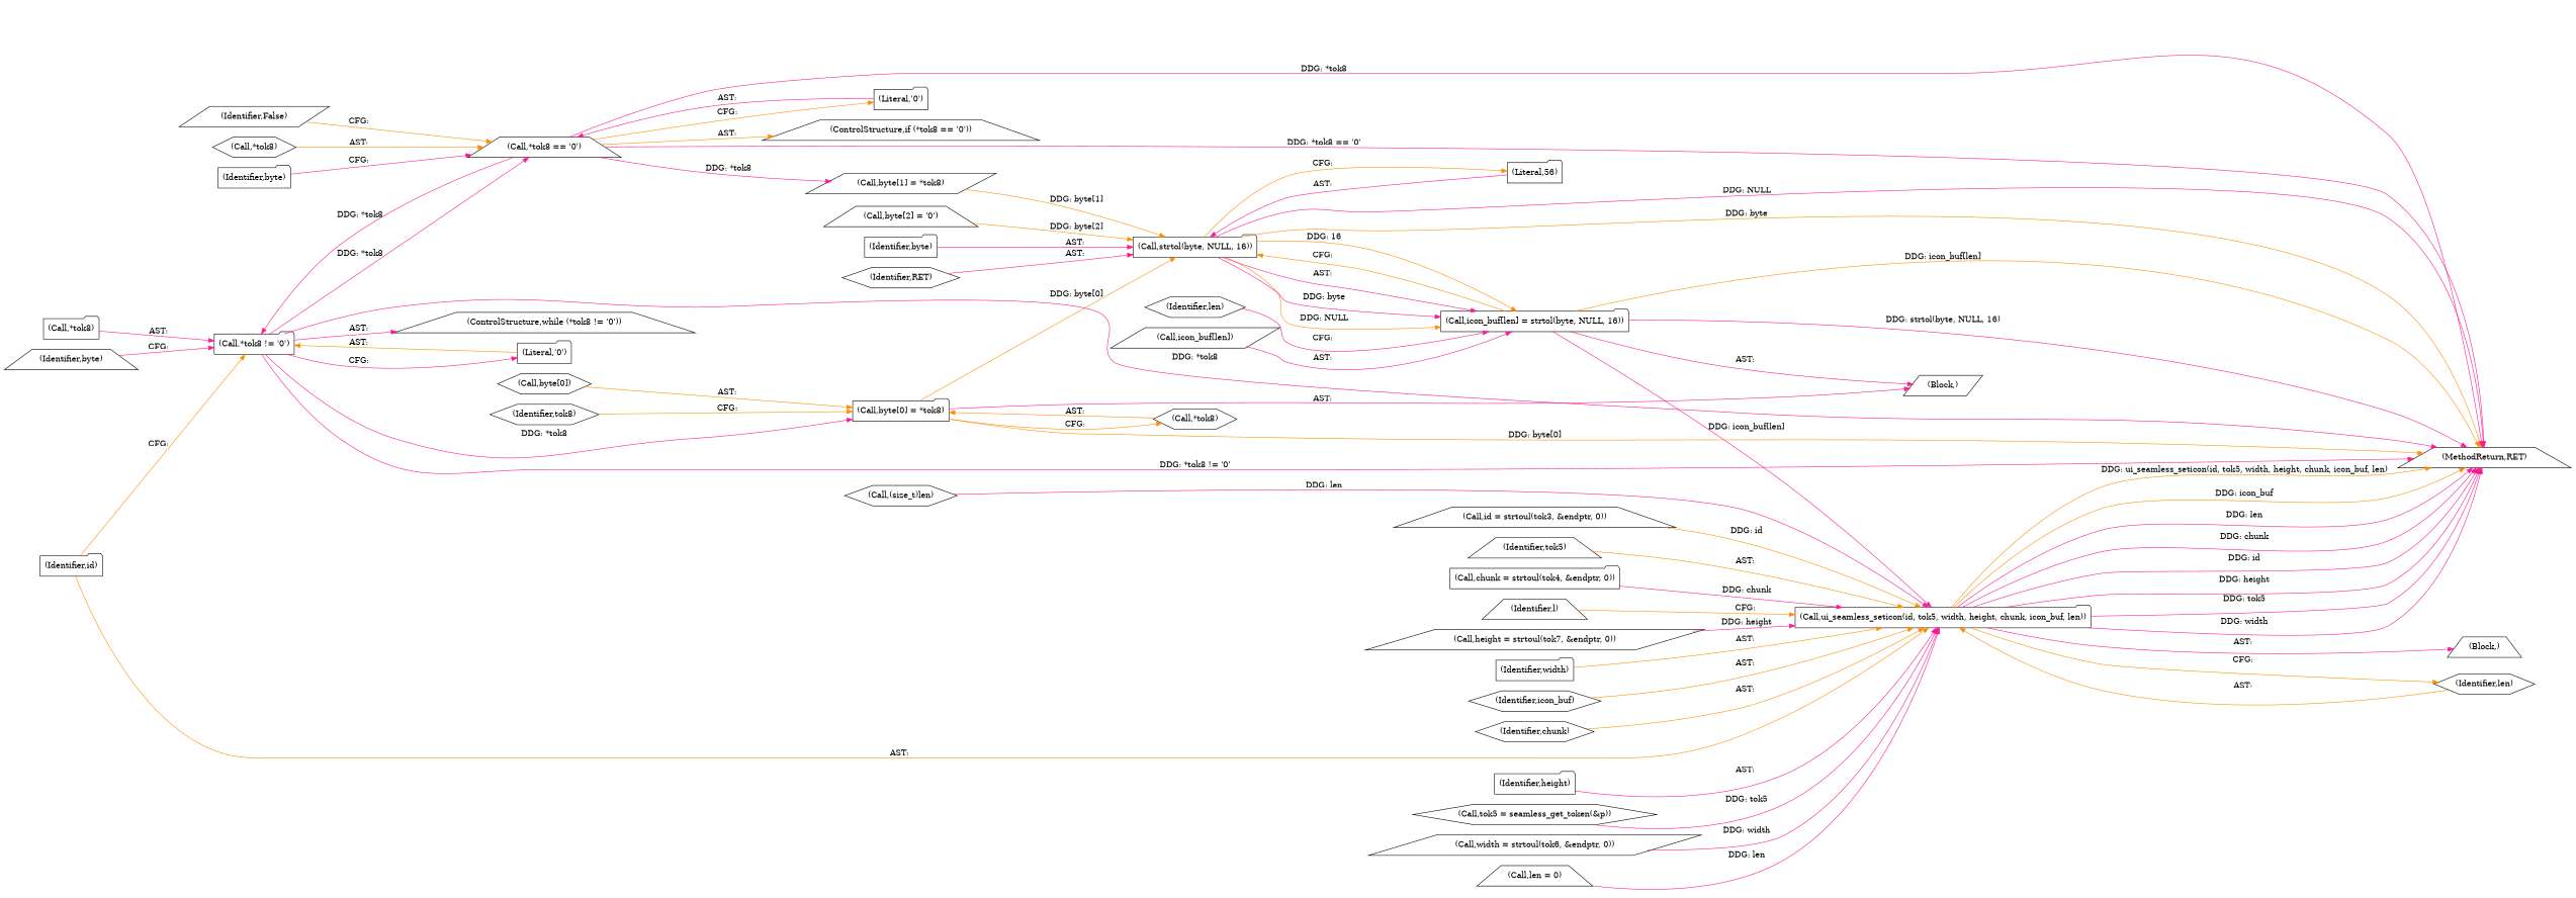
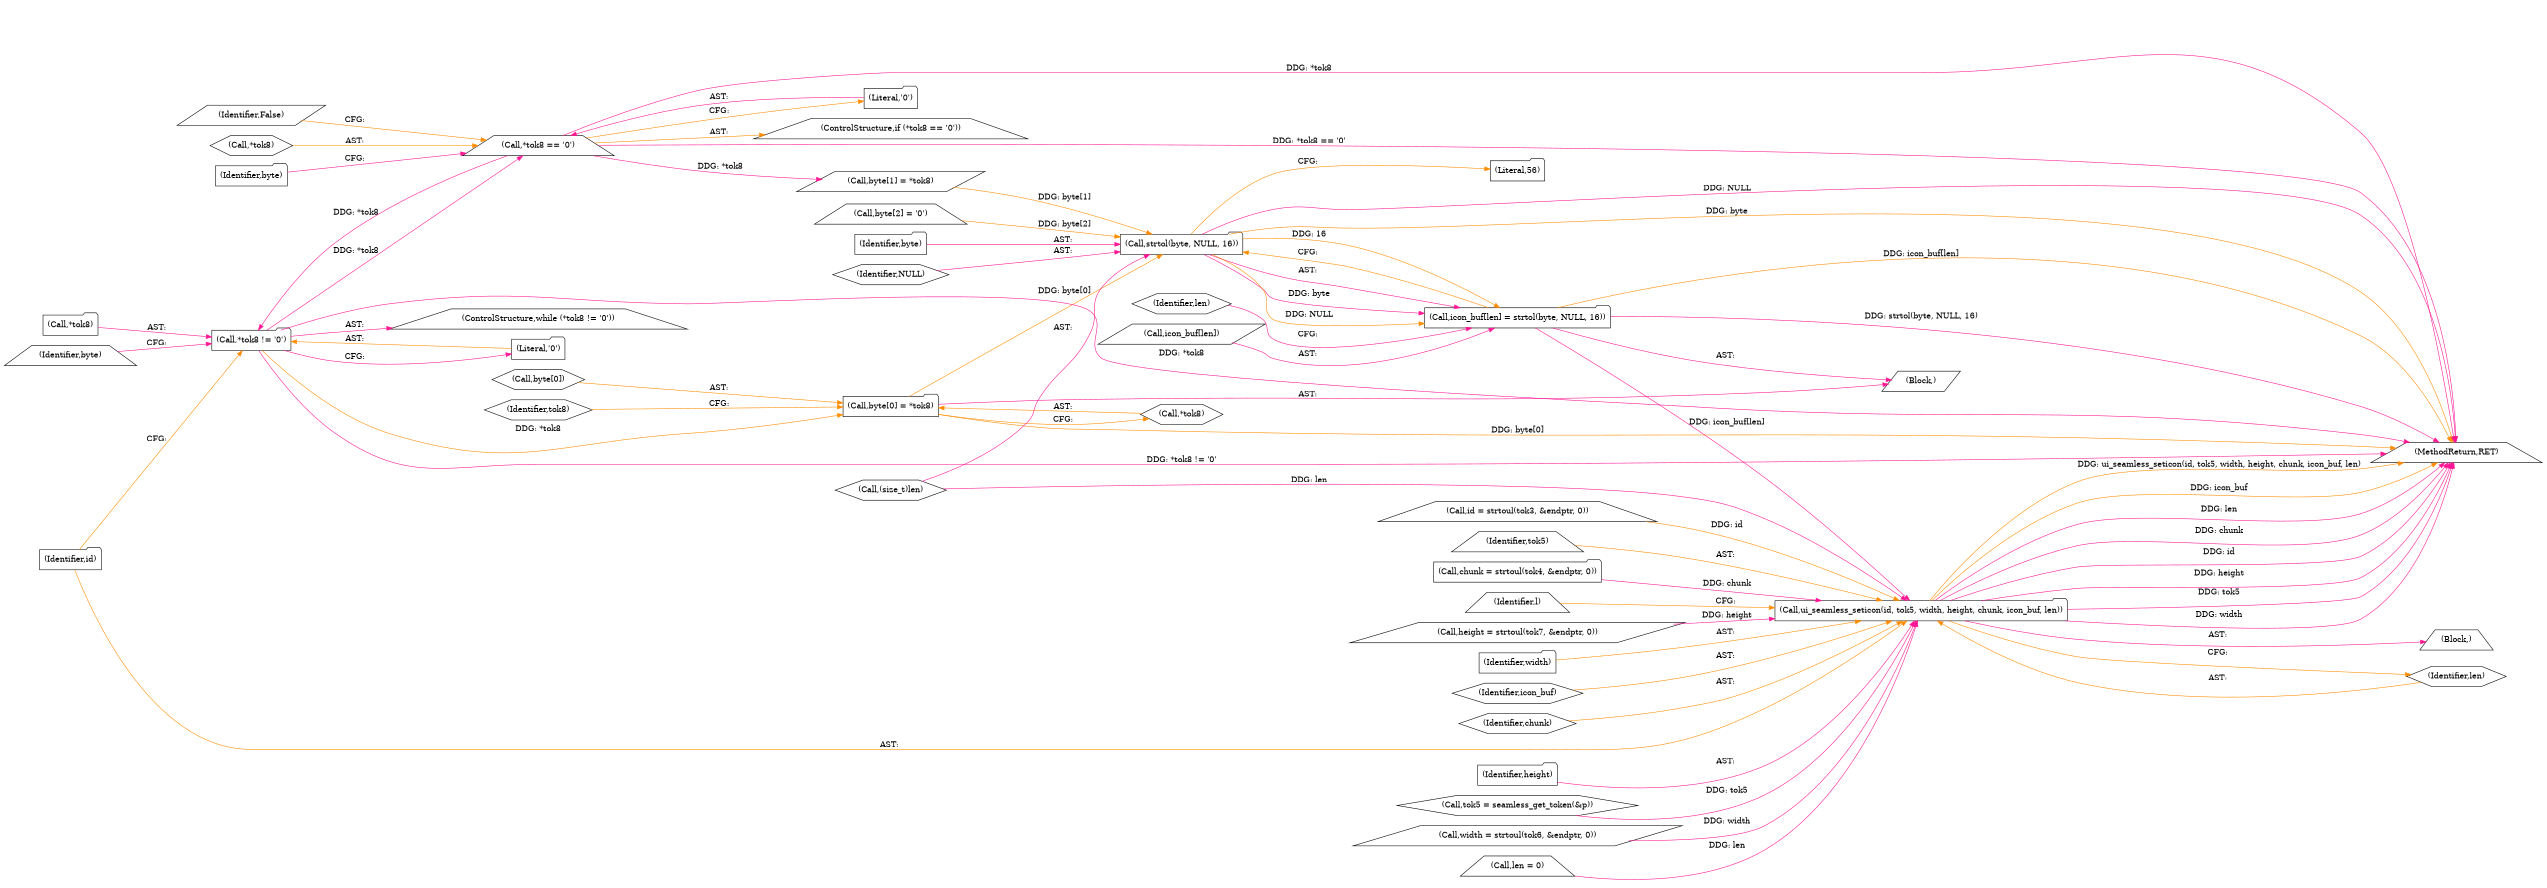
  digraph {
    rankdir=LR
    node [shape=folder]
    edge [color=deeppink]
    n1 [label="(Call,byte[0] = *tok8)"]
    n2 [label="(Call,strtol(byte, NULL, 16))"]
    n3 [label="(Call,*tok8)" shape=hexagon]
    n4 [label="(Block,)" shape=parallelogram]
    n5 [label="(MethodReturn,RET)" shape=trapezium]
    n6 [label="(Call,icon_buf[len] = strtol(byte, NULL, 16))"]
    n7 [label="(Literal,56)"]
    n8 [label="(Call,*tok8 != '\0')"]
    n9 [label="(Call,*tok8 == '\0')" shape=trapezium]
    n10 [label="(Literal,'\0')"]
    n11 [label="(ControlStructure,while (*tok8 != '\0'))" shape=trapezium]
    n12 [label="(Literal,'\0')"]
    n13 [label="(ControlStructure,if (*tok8 == '\0'))" shape=trapezium]
    n14 [label="(Call,byte[1] = *tok8)" shape=parallelogram]
    n15 [label="(Call,ui_seamless_seticon(id, tok5, width, height, chunk, icon_buf, len))"]
    n16 [label="(Block,)" shape=trapezium]
    n17 [label="(Identifier,len)" shape=hexagon]
    n18 [label="(Call,byte[0])" shape=hexagon]
    n19 [label="(Identifier,len)" shape=hexagon]
    n20 [label="(Call,height = strtoul(tok7, &endptr, 0))" shape=parallelogram]
    n21 [label="(Identifier,width)"]
    n22 [label="(Call,icon_buf[len])" shape=parallelogram]
    n23 [label="(Identifier,icon_buf)" shape=hexagon]
    n24 [label="(Identifier,tok8)" shape=hexagon]
    n25 [label="(Identifier,id)"]
    n26 [label="(Identifier,byte)" shape=trapezium]
    n27 [label="(Identifier,height)"]
    n28 [label="(Call,tok5 = seamless_get_token(&p))" shape=hexagon]
    n29 [label="(Call,byte[2] = '\0')" shape=trapezium]
    n30 [label="(Call,width = strtoul(tok6, &endptr, 0))" shape=parallelogram]
    n31 [label="(Call,len = 0)" shape=trapezium]
    n32 [label="(Call,id = strtoul(tok3, &endptr, 0))" shape=trapezium]
    n33 [label="(Identifier,False)" shape=parallelogram]
    n34 [label="(Call,*tok8)" shape=hexagon]
    n35 [label="(Identifier,byte)"]
    n36 [label="(Identifier,tok5)" shape=trapezium]
    n37 [label="(Call,chunk = strtoul(tok4, &endptr, 0))"]
    n38 [label="(Identifier,l)" shape=trapezium]
    n39 [label="(Call,(size_t)len)" shape=hexagon]
-   n40 [label="(Identifier,RET)" shape=hexagon]
+   n40 [label="(Identifier,NULL)" shape=hexagon]
    n41 [label="(Call,*tok8)"]
    n42 [label="(Identifier,byte)"]
    n43 [label="(Identifier,chunk)" shape=hexagon]
    n1 -> n2 [color=darkorange label="DDG: byte[0]"]
    n1 -> n3 [color=darkorange label="CFG: "]
    n1 -> n4 [label="AST: "]
    n1 -> n5 [color=darkorange label="DDG: byte[0]"]
    n2 -> n5 [label="DDG: NULL"]
    n2 -> n5 [color=darkorange label="DDG: byte"]
    n2 -> n6 [label="AST: "]
    n2 -> n6 [label="DDG: byte"]
    n2 -> n6 [color=darkorange label="DDG: NULL"]
    n2 -> n6 [color=darkorange label="DDG: 16"]
    n2 -> n7 [color=darkorange label="CFG: "]
    n3 -> n1 [color=darkorange label="AST: "]
    n6 -> n2 [color=darkorange label="CFG: "]
    n6 -> n4 [label="AST: "]
    n6 -> n5 [color=darkorange label="DDG: icon_buf[len]"]
    n6 -> n5 [label="DDG: strtol(byte, NULL, 16)"]
    n6 -> n15 [label="DDG: icon_buf[len]"]
-   n7 -> n2 [label="AST: "]
-   n8 -> n1 [label="DDG: *tok8"]
+   n39 -> n2 [label="AST: "]
+   n8 -> n1 [color=darkorange label="DDG: *tok8"]
    n8 -> n5 [label="DDG: *tok8 != '\0'"]
    n8 -> n5 [label="DDG: *tok8"]
    n8 -> n9 [label="DDG: *tok8"]
    n8 -> n10 [label="CFG: "]
    n8 -> n11 [label="AST: "]
    n9 -> n5 [label="DDG: *tok8"]
    n9 -> n5 [label="DDG: *tok8 == '\0'"]
    n9 -> n8 [label="DDG: *tok8"]
    n9 -> n12 [color=darkorange label="CFG: "]
    n9 -> n13 [color=darkorange label="AST: "]
    n9 -> n14 [label="DDG: *tok8"]
    n10 -> n8 [color=darkorange label="AST: "]
    n12 -> n9 [label="AST: "]
    n14 -> n2 [color=darkorange label="DDG: byte[1]"]
    n15 -> n5 [label="DDG: tok5"]
    n15 -> n5 [label="DDG: width"]
    n15 -> n5 [color=darkorange label="DDG: ui_seamless_seticon(id, tok5, width, height, chunk, icon_buf, len)"]
    n15 -> n5 [color=darkorange label="DDG: icon_buf"]
    n15 -> n5 [label="DDG: len"]
    n15 -> n5 [label="DDG: chunk"]
    n15 -> n5 [label="DDG: id"]
    n15 -> n5 [label="DDG: height"]
    n15 -> n16 [label="AST: "]
    n15 -> n17 [color=darkorange label="CFG: "]
    n17 -> n15 [color=darkorange label="AST: "]
    n18 -> n1 [color=darkorange label="AST: "]
    n19 -> n6 [label="CFG: "]
    n20 -> n15 [label="DDG: height"]
    n21 -> n15 [color=darkorange label="AST: "]
    n22 -> n6 [label="AST: "]
    n23 -> n15 [color=darkorange label="AST: "]
    n24 -> n1 [color=darkorange label="CFG: "]
    n25 -> n8 [color=darkorange label="CFG: "]
    n25 -> n15 [color=darkorange label="AST: "]
    n26 -> n8 [label="CFG: "]
    n27 -> n15 [label="AST: "]
    n28 -> n15 [label="DDG: tok5"]
    n29 -> n2 [color=darkorange label="DDG: byte[2]"]
    n30 -> n15 [label="DDG: width"]
    n31 -> n15 [label="DDG: len"]
    n32 -> n15 [color=darkorange label="DDG: id"]
    n33 -> n9 [color=darkorange label="CFG: "]
    n34 -> n9 [color=darkorange label="AST: "]
    n35 -> n2 [label="AST: "]
    n36 -> n15 [color=darkorange label="AST: "]
    n37 -> n15 [label="DDG: chunk"]
    n38 -> n15 [color=darkorange label="CFG: "]
    n39 -> n15 [label="DDG: len"]
    n40 -> n2 [label="AST: "]
    n41 -> n8 [label="AST: "]
    n42 -> n9 [label="CFG: "]
    n43 -> n15 [color=darkorange label="AST: "]
  }
